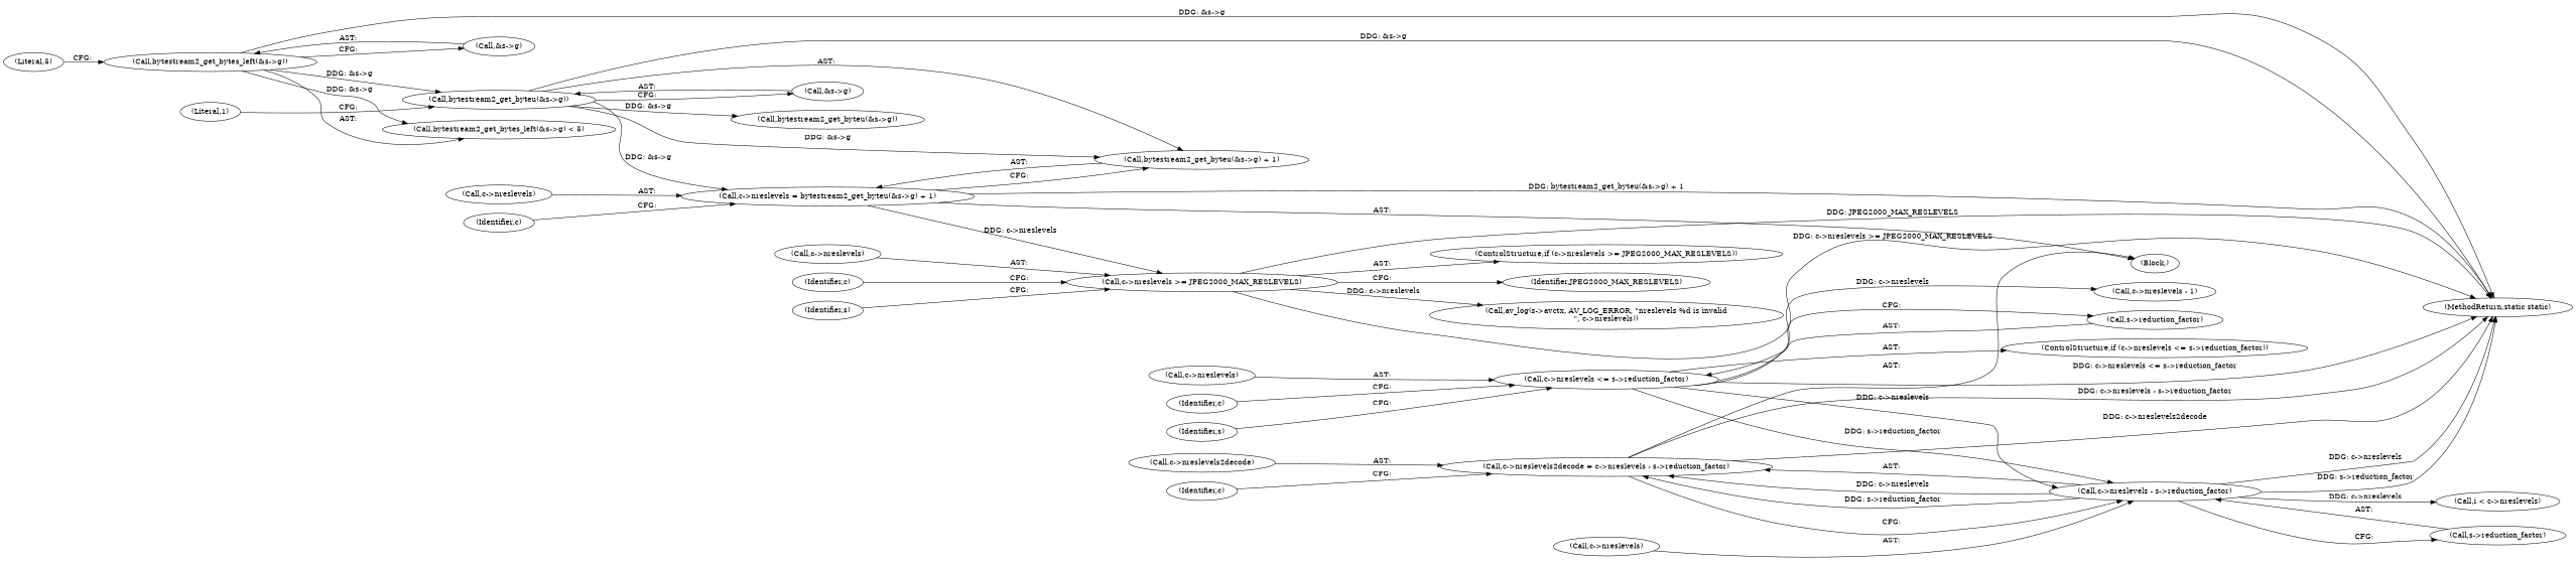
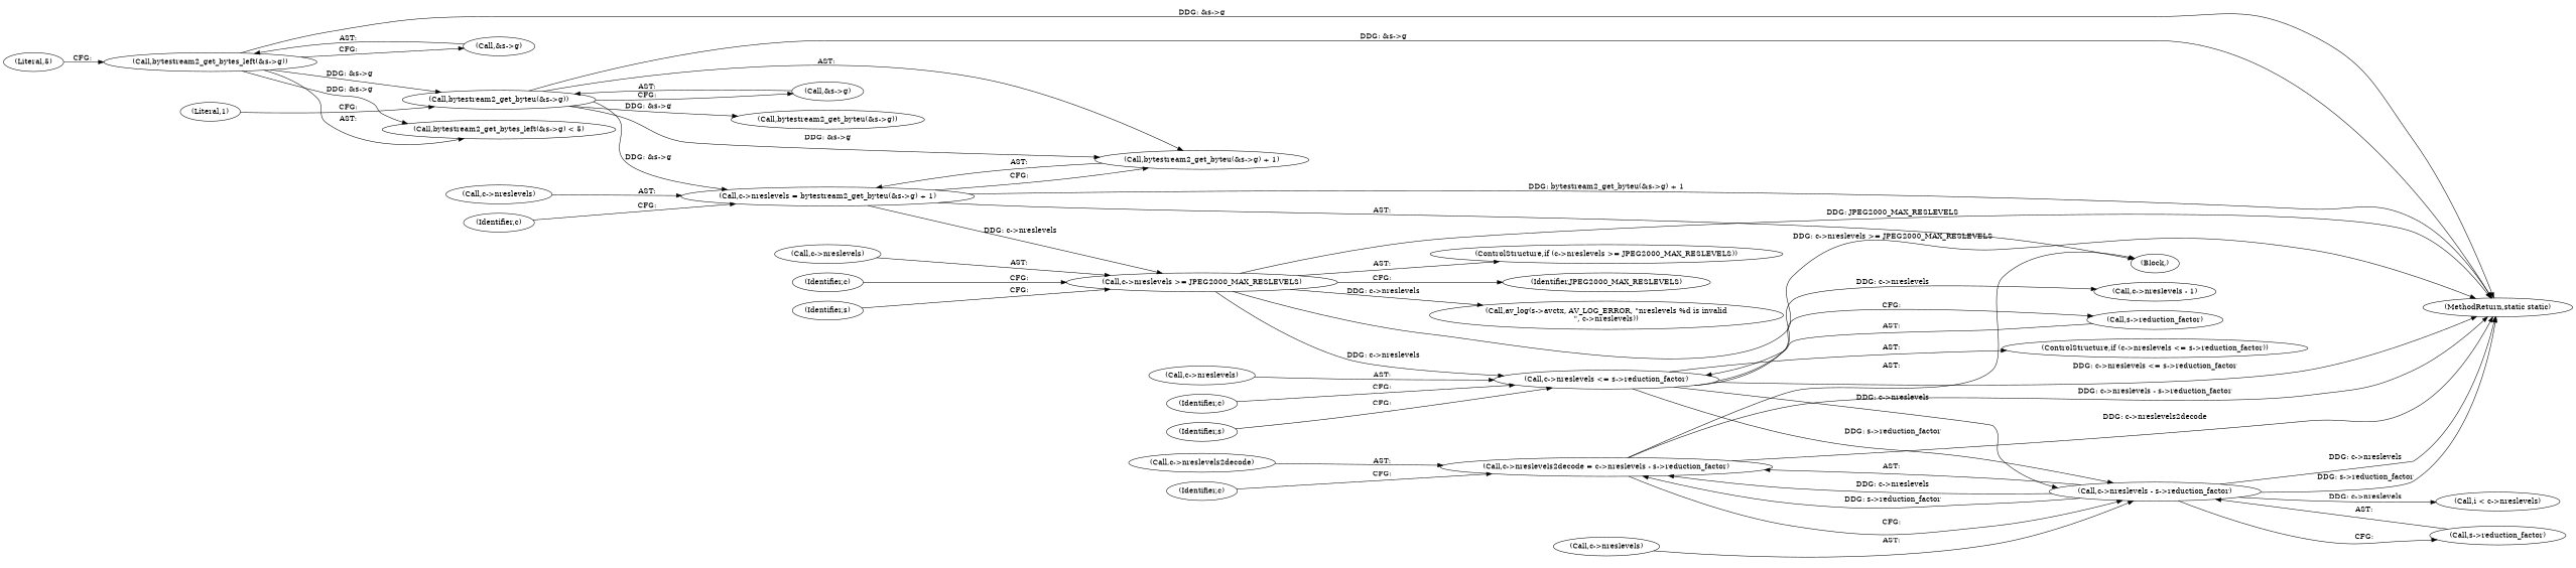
  digraph {
    rankdir=LR
    n1 [label="(Call,c->nreslevels2decode = c->nreslevels - s->reduction_factor)"]
    n2 [label="(Call,c->nreslevels - s->reduction_factor)"]
    n3 [label="(Block,)"]
    n4 [label="(MethodReturn,static static)"]
    n5 [label="(Call,s->reduction_factor)"]
    n6 [label="(Call,i < c->nreslevels)"]
    n7 [label="(Call,c->nreslevels <= s->reduction_factor)"]
    n8 [label="(Call,c->nreslevels - 1)"]
    n9 [label="(Call,s->reduction_factor)"]
    n10 [label="(ControlStructure,if (c->nreslevels <= s->reduction_factor))"]
    n11 [label="(Call,c->nreslevels >= JPEG2000_MAX_RESLEVELS)"]
    n12 [label="(ControlStructure,if (c->nreslevels >= JPEG2000_MAX_RESLEVELS))"]
    n13 [label="(Identifier,JPEG2000_MAX_RESLEVELS)"]
    n14 [label="(Call,av_log(s->avctx, AV_LOG_ERROR, \"nreslevels %d is invalid\n\", c->nreslevels))"]
    n15 [label="(Call,c->nreslevels = bytestream2_get_byteu(&s->g) + 1)"]
    n16 [label="(Call,bytestream2_get_byteu(&s->g) + 1)"]
    n17 [label="(Call,bytestream2_get_byteu(&s->g))"]
    n18 [label="(Call,&s->g)"]
    n19 [label="(Call,bytestream2_get_byteu(&s->g))"]
    n20 [label="(Call,bytestream2_get_bytes_left(&s->g))"]
    n21 [label="(Call,bytestream2_get_bytes_left(&s->g) < 5)"]
    n22 [label="(Call,&s->g)"]
    n23 [label="(Call,c->nreslevels)"]
    n24 [label="(Call,c->nreslevels)"]
    n25 [label="(Identifier,c)"]
    n26 [label="(Call,c->nreslevels2decode)"]
    n27 [label="(Identifier,s)"]
    n28 [label="(Literal,5)"]
    n29 [label="(Literal,1)"]
    n30 [label="(Identifier,c)"]
    n31 [label="(Call,c->nreslevels)"]
    n32 [label="(Identifier,c)"]
    n33 [label="(Identifier,c)"]
    n34 [label="(Identifier,s)"]
    n35 [label="(Call,c->nreslevels)"]
    n1 -> n2 [label="CFG: "]
    n1 -> n3 [label="AST: "]
    n1 -> n4 [label="DDG: c->nreslevels2decode"]
    n1 -> n4 [label="DDG: c->nreslevels - s->reduction_factor"]
    n2 -> n1 [label="AST: "]
    n2 -> n1 [label="DDG: c->nreslevels"]
    n2 -> n1 [label="DDG: s->reduction_factor"]
    n2 -> n4 [label="DDG: s->reduction_factor"]
    n2 -> n4 [label="DDG: c->nreslevels"]
    n2 -> n5 [label="CFG: "]
    n2 -> n6 [label="DDG: c->nreslevels"]
    n5 -> n2 [label="AST: "]
    n7 -> n2 [label="DDG: c->nreslevels"]
    n7 -> n2 [label="DDG: s->reduction_factor"]
    n7 -> n4 [label="DDG: c->nreslevels <= s->reduction_factor"]
    n7 -> n8 [label="DDG: c->nreslevels"]
    n7 -> n9 [label="CFG: "]
    n7 -> n10 [label="AST: "]
    n9 -> n7 [label="AST: "]
    n11 -> n4 [label="DDG: JPEG2000_MAX_RESLEVELS"]
    n11 -> n4 [label="DDG: c->nreslevels >= JPEG2000_MAX_RESLEVELS"]
+   n11 -> n7 [label="DDG: c->nreslevels"]
    n11 -> n12 [label="AST: "]
    n11 -> n13 [label="CFG: "]
    n11 -> n14 [label="DDG: c->nreslevels"]
    n15 -> n3 [label="AST: "]
    n15 -> n4 [label="DDG: bytestream2_get_byteu(&s->g) + 1"]
    n15 -> n11 [label="DDG: c->nreslevels"]
    n15 -> n16 [label="CFG: "]
    n16 -> n15 [label="AST: "]
    n17 -> n4 [label="DDG: &s->g"]
    n17 -> n15 [label="DDG: &s->g"]
    n17 -> n16 [label="AST: "]
    n17 -> n16 [label="DDG: &s->g"]
    n17 -> n18 [label="CFG: "]
    n17 -> n19 [label="DDG: &s->g"]
    n18 -> n17 [label="AST: "]
    n20 -> n4 [label="DDG: &s->g"]
    n20 -> n17 [label="DDG: &s->g"]
    n20 -> n21 [label="AST: "]
    n20 -> n21 [label="DDG: &s->g"]
    n20 -> n22 [label="CFG: "]
    n22 -> n20 [label="AST: "]
    n23 -> n11 [label="AST: "]
    n24 -> n15 [label="AST: "]
    n25 -> n11 [label="CFG: "]
    n26 -> n1 [label="AST: "]
    n27 -> n11 [label="CFG: "]
    n28 -> n20 [label="CFG: "]
    n29 -> n17 [label="CFG: "]
    n30 -> n1 [label="CFG: "]
    n31 -> n7 [label="AST: "]
    n32 -> n7 [label="CFG: "]
    n33 -> n15 [label="CFG: "]
    n34 -> n7 [label="CFG: "]
    n35 -> n2 [label="AST: "]
  }
